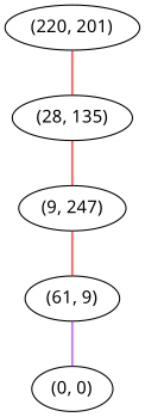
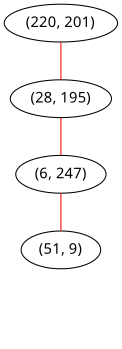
  graph {
    fontname="Noto Sans"
    node [fontname="Noto Sans"]
    edge [color=red fontname="Noto Sans" weight=1]
    n1 [label="(220, 201)"]
-   "(28, 135)"
-   "(9, 247)"
-   "(51, 9)" [label="(61, 9)"]
-   "(0, 0)"
+   "(28, 135)" [label="(28, 195)"]
+   "(9, 247)" [label="(6, 247)"]
+   "(51, 9)"
    n1 -- "(28, 135)"
    "(28, 135)" -- "(9, 247)"
    "(9, 247)" -- "(51, 9)"
-   "(51, 9)" -- "(0, 0)" [color=purple weight=4]
  }
